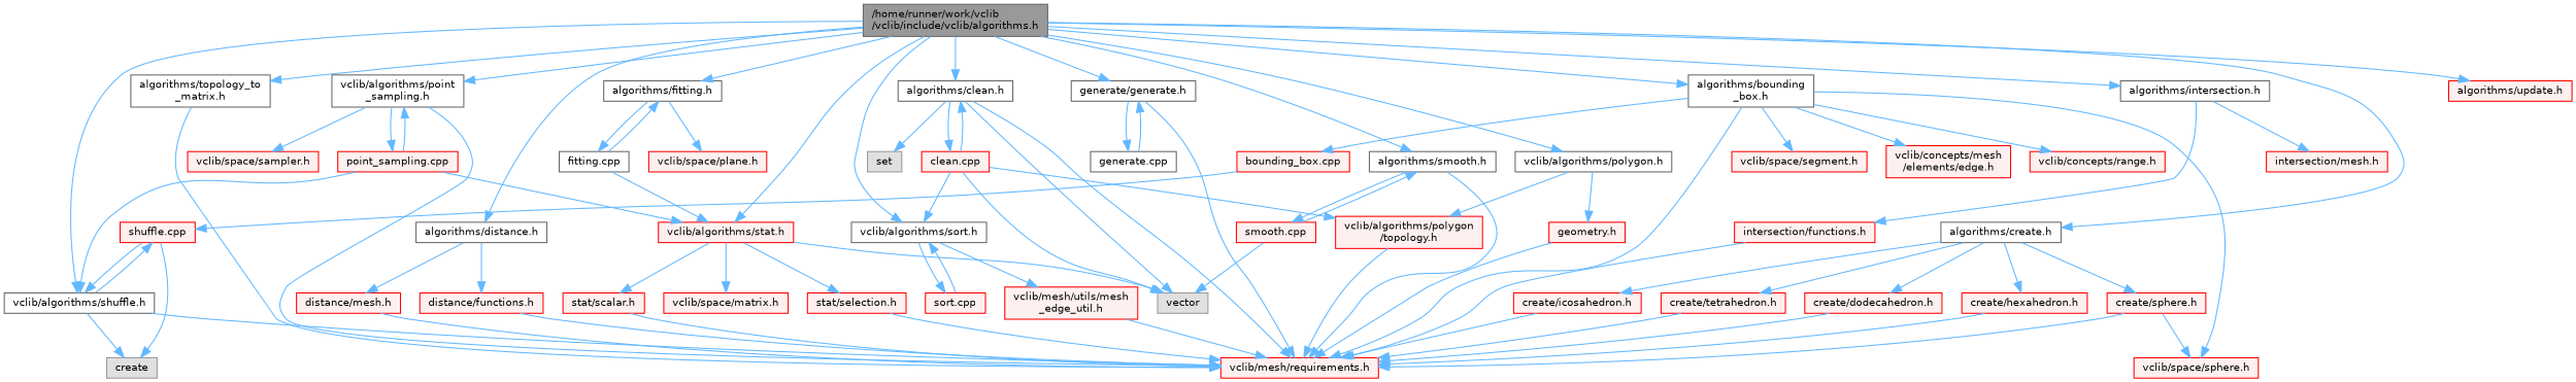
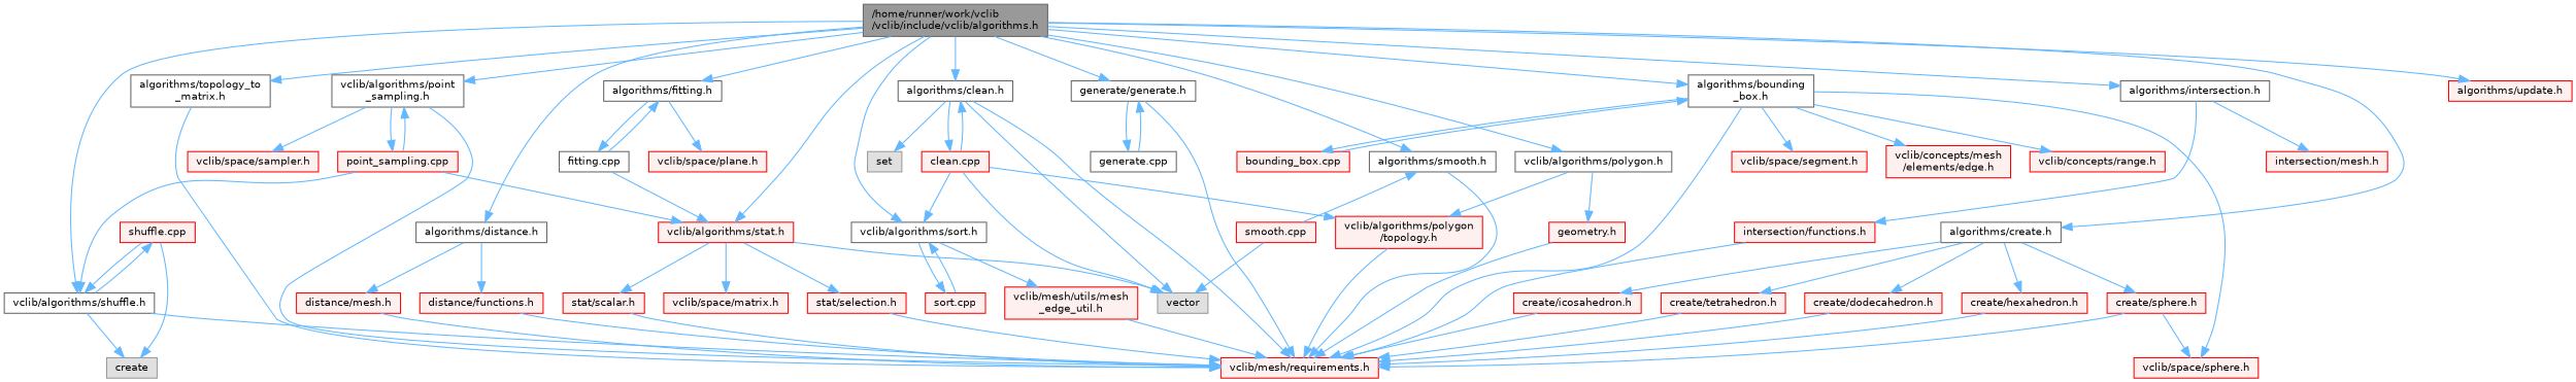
  digraph {
    node [color=red fillcolor="#FFF0F0" fontname=Helvetica fontsize=10 shape=box style=filled]
    edge [color=steelblue1 fontname=Helvetica fontsize=10 labelfontname=Helvetica labelfontsize=10 style=solid]
    n1 [color=gray40 fillcolor=grey60 fontcolor=black height=0.2 label="/home/runner/work/vclib\l/vclib/include/vclib/algorithms.h" width=0.4]
    n2 [color=grey40 fillcolor=white height=0.2 label="algorithms/bounding\l_box.h" width=0.4]
    n3 [color=grey40 fillcolor=white height=0.2 label="algorithms/clean.h" width=0.4]
    n4 [color=grey40 fillcolor=white height=0.2 label="vclib/algorithms/sort.h" width=0.4]
    n5 [color=grey40 fillcolor=white height=0.2 label="algorithms/create.h" width=0.4]
    n6 [color=grey40 fillcolor=white height=0.2 label="algorithms/distance.h" width=0.4]
    n7 [color=grey40 fillcolor=white height=0.2 label="algorithms/topology_to\l_matrix.h" width=0.4]
    n8 [color=grey40 fillcolor=white height=0.2 label="algorithms/fitting.h" width=0.4]
    n9 [height=0.2 label="vclib/algorithms/stat.h" width=0.4]
    n10 [color=grey40 fillcolor=white height=0.2 label="generate/generate.h" width=0.4]
    n11 [color=grey40 fillcolor=white height=0.2 label="algorithms/intersection.h" width=0.4]
    n12 [color=grey40 fillcolor=white height=0.2 label="vclib/algorithms/point\l_sampling.h" width=0.4]
    n13 [color=grey40 fillcolor=white height=0.2 label="vclib/algorithms/shuffle.h" width=0.4]
    n14 [color=grey40 fillcolor=white height=0.2 label="vclib/algorithms/polygon.h" width=0.4]
    n15 [color=grey40 fillcolor=white height=0.2 label="algorithms/smooth.h" width=0.4]
    n16 [height=0.2 label="algorithms/update.h" width=0.4]
    n17 [height=0.2 label="vclib/mesh/requirements.h" width=0.4]
    n18 [height=0.2 label="vclib/space/segment.h" width=0.4]
    n19 [height=0.2 label="vclib/space/sphere.h" width=0.4]
    n20 [height=0.2 label="vclib/concepts/mesh\l/elements/edge.h" width=0.4]
    n21 [height=0.2 label="vclib/concepts/range.h" width=0.4]
    n22 [height=0.2 label="bounding_box.cpp" width=0.4]
    n23 [color=grey60 fillcolor="#E0E0E0" height=0.2 label=set width=0.4]
    n24 [color=grey60 fillcolor="#E0E0E0" height=0.2 label=vector width=0.4]
    n25 [height=0.2 label="clean.cpp" width=0.4]
    n26 [height=0.2 label="vclib/mesh/utils/mesh\l_edge_util.h" width=0.4]
    n27 [height=0.2 label="sort.cpp" width=0.4]
    n28 [height=0.2 label="create/dodecahedron.h" width=0.4]
    n29 [height=0.2 label="create/hexahedron.h" width=0.4]
    n30 [height=0.2 label="create/icosahedron.h" width=0.4]
    n31 [height=0.2 label="create/sphere.h" width=0.4]
    n32 [height=0.2 label="create/tetrahedron.h" width=0.4]
    n33 [height=0.2 label="distance/functions.h" width=0.4]
    n34 [height=0.2 label="distance/mesh.h" width=0.4]
    n35 [height=0.2 label="vclib/space/plane.h" width=0.4]
    n36 [color=grey40 fillcolor=white height=0.2 label="fitting.cpp" width=0.4]
    n37 [height=0.2 label="vclib/space/matrix.h" width=0.4]
    n38 [height=0.2 label="stat/scalar.h" width=0.4]
    n39 [height=0.2 label="stat/selection.h" width=0.4]
    n40 [color=grey40 fillcolor=white height=0.2 label="generate.cpp" width=0.4]
    n41 [height=0.2 label="intersection/functions.h" width=0.4]
    n42 [height=0.2 label="intersection/mesh.h" width=0.4]
    n43 [height=0.2 label="vclib/space/sampler.h" width=0.4]
    n44 [height=0.2 label="point_sampling.cpp" width=0.4]
    n45 [color=grey60 fillcolor="#E0E0E0" height=0.2 label=create width=0.4]
    n46 [height=0.2 label="shuffle.cpp" width=0.4]
    n47 [height=0.2 label="vclib/algorithms/polygon\l/topology.h" width=0.4]
    n48 [height=0.2 label="geometry.h" width=0.4]
    n49 [height=0.2 label="smooth.cpp" width=0.4]
    n1 -> n2
    n1 -> n3
    n1 -> n4
    n1 -> n5
    n1 -> n6
    n1 -> n7
    n1 -> n8
    n1 -> n9
    n1 -> n10
    n1 -> n11
    n1 -> n12
    n1 -> n13
    n1 -> n14
    n1 -> n15
    n1 -> n16
    n2 -> n17
    n2 -> n18
    n2 -> n19
    n2 -> n20
    n2 -> n21
    n2 -> n22
    n3 -> n17
    n3 -> n23
    n3 -> n24
    n3 -> n25
    n4 -> n26
    n4 -> n27
    n5 -> n28
    n5 -> n29
    n5 -> n30
    n5 -> n31
    n5 -> n32
    n6 -> n33
    n6 -> n34
    n7 -> n17
    n8 -> n35
    n8 -> n36
    n9 -> n24
    n9 -> n37
    n9 -> n38
    n9 -> n39
    n10 -> n17
    n10 -> n40
    n11 -> n41
    n11 -> n42
    n12 -> n17
    n12 -> n43
    n12 -> n44
    n13 -> n17
    n13 -> n45
    n13 -> n46
    n14 -> n47
    n14 -> n48
    n15 -> n17
-   n15 -> n49
-   n22 -> n46
+   n22 -> n2
    n25 -> n3
    n25 -> n4
    n25 -> n24
    n25 -> n47
    n26 -> n17
    n27 -> n4
    n28 -> n17
    n29 -> n17
    n30 -> n17
    n31 -> n17
    n31 -> n19
    n32 -> n17
    n33 -> n17
    n34 -> n17
    n36 -> n8
    n36 -> n9
    n38 -> n17
    n39 -> n17
    n40 -> n10
    n41 -> n17
    n44 -> n9
    n44 -> n12
    n44 -> n13
    n46 -> n13
    n46 -> n45
    n47 -> n17
    n48 -> n17
    n49 -> n15
    n49 -> n24
  }
